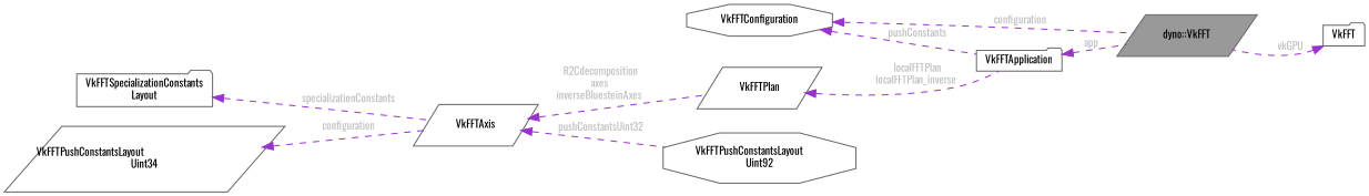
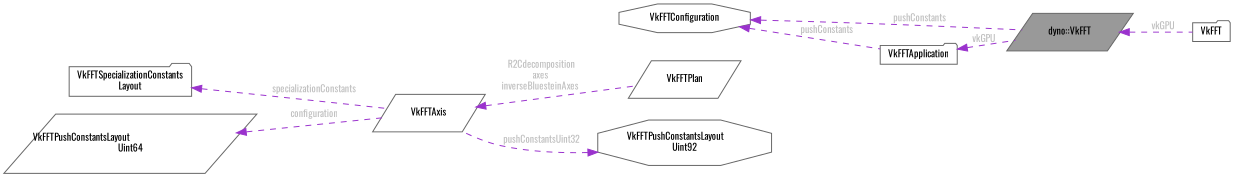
  digraph {
    fontname=Oswald
    rankdir=LR
    node [color=gray40 fillcolor=white fontname=Oswald fontsize=10 shape=parallelogram style=filled]
    edge [color=darkorchid3 dir=back fontcolor=grey fontname=Oswald fontsize=10 labelfontname=Helvetica labelfontsize=10 style=dashed]
    n1 [fillcolor=grey60 fontcolor=black height=0.2 label="dyno::VkFFT" width=0.4]
    n2 [height=0.2 label=VkFFT shape=folder width=0.4]
    n3 [height=0.2 label=VkFFTConfiguration shape=octagon width=0.4]
    n4 [height=0.2 label=VkFFTApplication shape=folder width=0.4]
    n5 [height=0.2 label=VkFFTPlan width=0.4]
    n6 [height=0.2 label=VkFFTAxis width=0.4]
    n7 [height=0.2 label="VkFFTSpecializationConstants\lLayout" shape=folder width=0.4]
    n8 [height=0.2 label="VkFFTPushConstantsLayout\lUint92" shape=octagon width=0.4]
-   n9 [height=0.2 label="VkFFTPushConstantsLayout\lUint34" width=0.4]
-   n2 -> n1 [label=" vkGPU"]
-   n3 -> n1 [label=" configuration"]
+   n9 [height=0.2 label="VkFFTPushConstantsLayout\lUint64" width=0.4]
+   n1 -> n2 [label=" vkGPU"]
+   n3 -> n1 [label=" pushConstants"]
    n3 -> n4 [label=" pushConstants"]
-   n4 -> n1 [label=" app"]
-   n5 -> n4 [label=" localFFTPlan\nlocalFFTPlan_inverse"]
+   n4 -> n1 [label=" vkGPU"]
    n6 -> n5 [label=" R2Cdecomposition\naxes\ninverseBluesteinAxes"]
    n7 -> n6 [label=" specializationConstants"]
-   n6 -> n8 [label=" pushConstantsUint32"]
+   n8 -> n6 [label=" pushConstantsUint32"]
    n9 -> n6 [label=" configuration"]
  }
